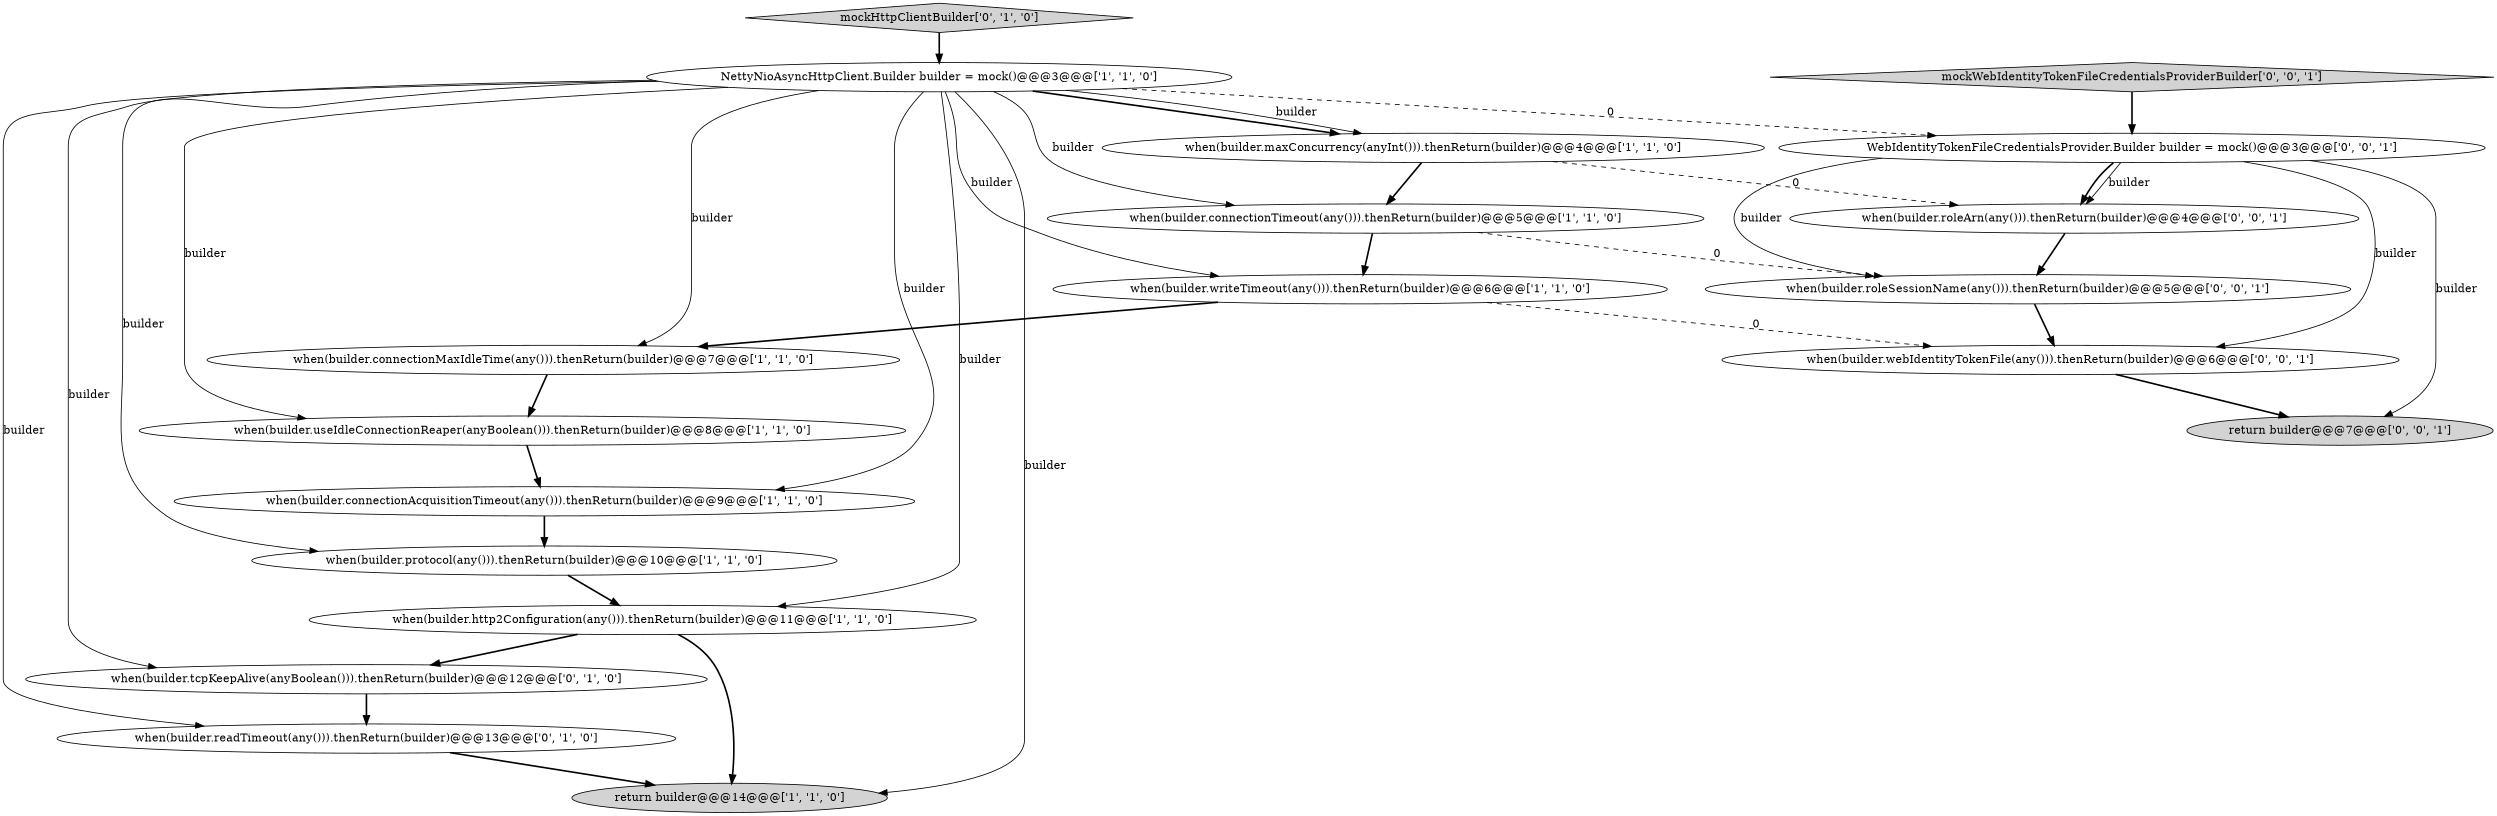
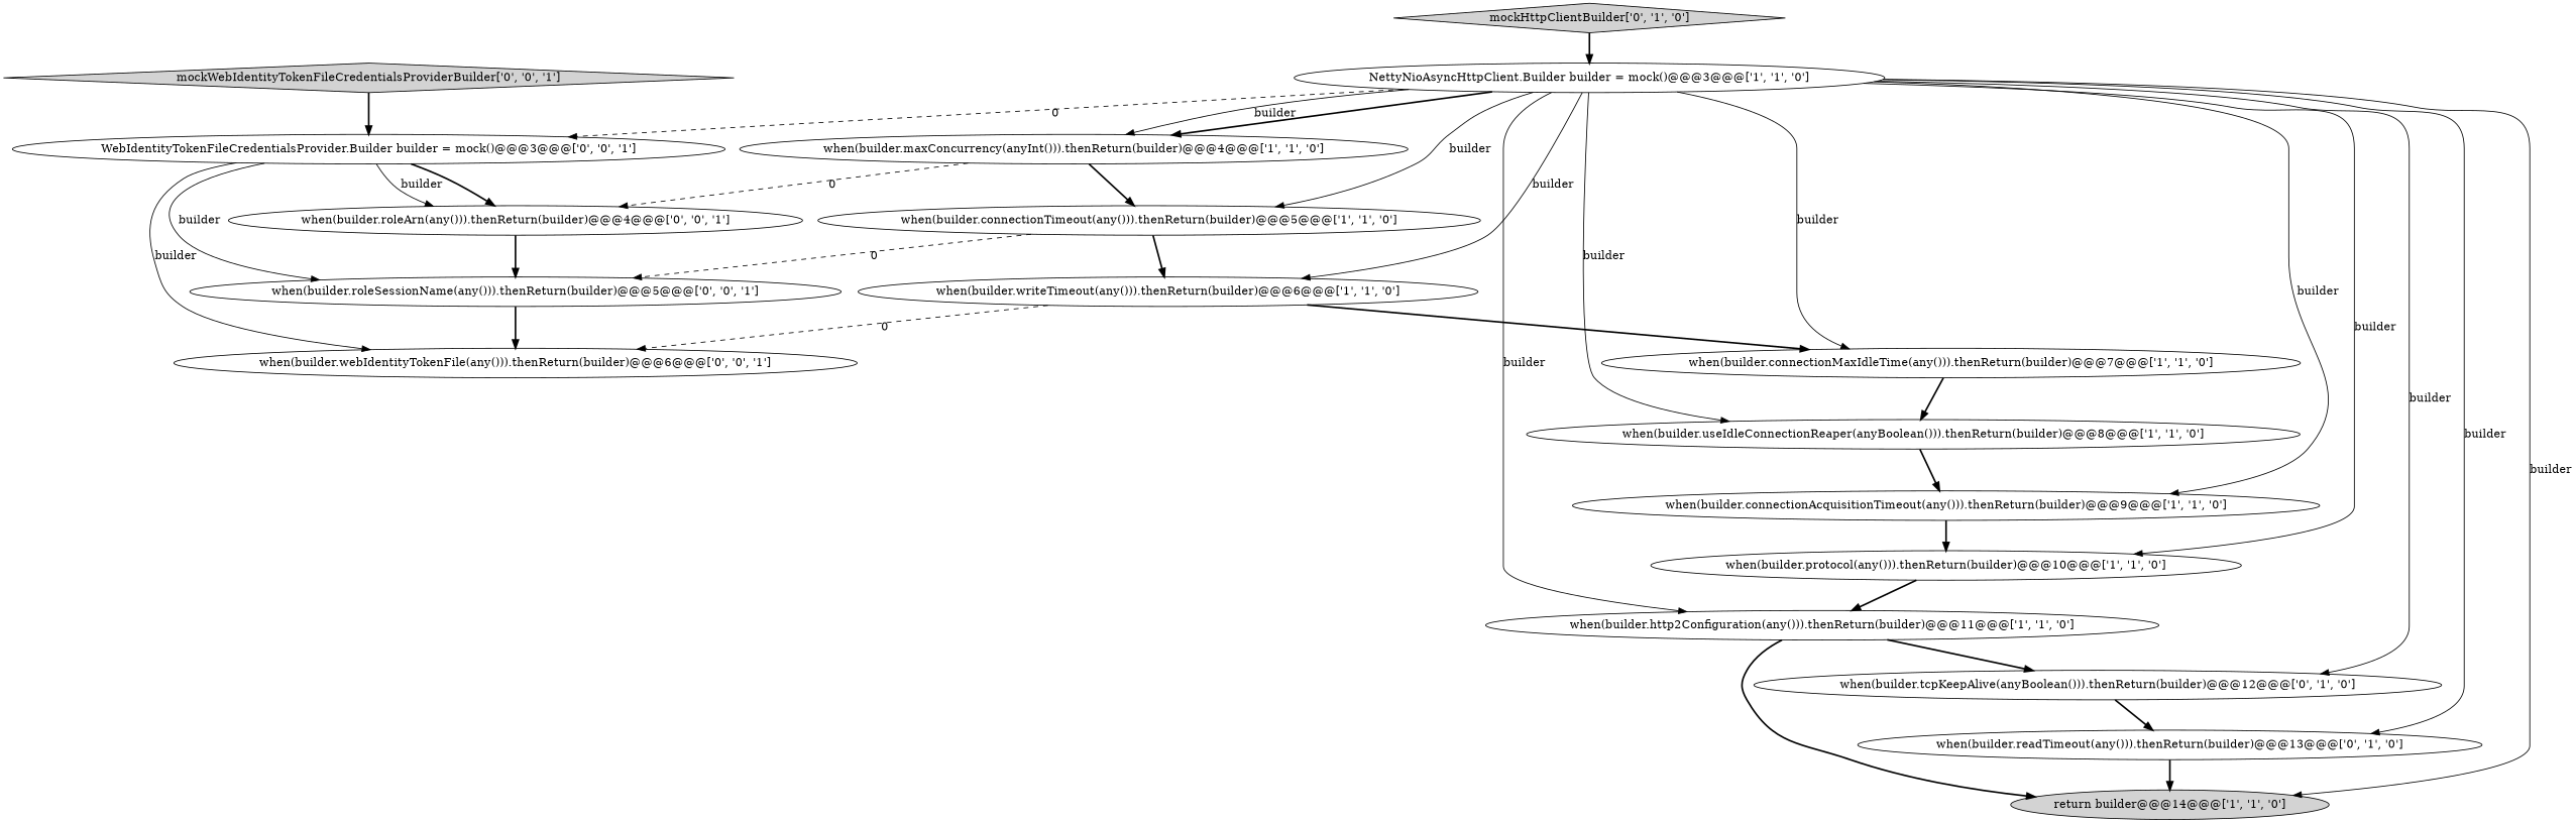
  digraph {
    node [fillcolor=white shape=ellipse style=filled]
    edge [style=bold]
    n1 [label="when(builder.roleArn(any())).thenReturn(builder)@@@4@@@['0', '0', '1']"]
    n2 [label="when(builder.roleSessionName(any())).thenReturn(builder)@@@5@@@['0', '0', '1']"]
    n3 [label="when(builder.webIdentityTokenFile(any())).thenReturn(builder)@@@6@@@['0', '0', '1']"]
    n4 [label="when(builder.protocol(any())).thenReturn(builder)@@@10@@@['1', '1', '0']"]
    n5 [label="when(builder.http2Configuration(any())).thenReturn(builder)@@@11@@@['1', '1', '0']"]
    n6 [fillcolor=lightgray label="return builder@@@14@@@['1', '1', '0']"]
    n7 [label="when(builder.tcpKeepAlive(anyBoolean())).thenReturn(builder)@@@12@@@['0', '1', '0']"]
-   n8 [fillcolor=lightgray label="return builder@@@7@@@['0', '0', '1']"]
    n9 [label="when(builder.writeTimeout(any())).thenReturn(builder)@@@6@@@['1', '1', '0']"]
    n10 [label="when(builder.connectionMaxIdleTime(any())).thenReturn(builder)@@@7@@@['1', '1', '0']"]
    n11 [label="when(builder.useIdleConnectionReaper(anyBoolean())).thenReturn(builder)@@@8@@@['1', '1', '0']"]
    n12 [label="when(builder.maxConcurrency(anyInt())).thenReturn(builder)@@@4@@@['1', '1', '0']"]
    n13 [label="when(builder.connectionTimeout(any())).thenReturn(builder)@@@5@@@['1', '1', '0']"]
    n14 [label="NettyNioAsyncHttpClient.Builder builder = mock()@@@3@@@['1', '1', '0']"]
    n15 [label="when(builder.readTimeout(any())).thenReturn(builder)@@@13@@@['0', '1', '0']"]
    n16 [label="when(builder.connectionAcquisitionTimeout(any())).thenReturn(builder)@@@9@@@['1', '1', '0']"]
    n17 [label="WebIdentityTokenFileCredentialsProvider.Builder builder = mock()@@@3@@@['0', '0', '1']"]
    n18 [fillcolor=lightgray label="mockWebIdentityTokenFileCredentialsProviderBuilder['0', '0', '1']" shape=diamond]
    n19 [fillcolor=lightgray label="mockHttpClientBuilder['0', '1', '0']" shape=diamond]
    n1 -> n2
    n2 -> n3
-   n3 -> n8
    n4 -> n5
    n5 -> n6
    n5 -> n7
    n7 -> n15
    n9 -> n3 [label=0 style=dashed]
    n9 -> n10
    n10 -> n11
    n11 -> n16
    n12 -> n1 [label=0 style=dashed]
    n12 -> n13
    n13 -> n2 [label=0 style=dashed]
    n13 -> n9
    n14 -> n4 [label=builder style=solid]
    n14 -> n5 [label=builder style=solid]
    n14 -> n6 [label=builder style=solid]
    n14 -> n7 [label=builder style=solid]
    n14 -> n9 [label=builder style=solid]
    n14 -> n10 [label=builder style=solid]
    n14 -> n11 [label=builder style=solid]
    n14 -> n12
    n14 -> n12 [label=builder style=solid]
    n14 -> n13 [label=builder style=solid]
    n14 -> n15 [label=builder style=solid]
    n14 -> n16 [label=builder style=solid]
    n14 -> n17 [label=0 style=dashed]
    n15 -> n6
    n16 -> n4
    n17 -> n1
    n17 -> n1 [label=builder style=solid]
    n17 -> n2 [label=builder style=solid]
    n17 -> n3 [label=builder style=solid]
-   n17 -> n8 [label=builder style=solid]
    n18 -> n17
    n19 -> n14
  }
